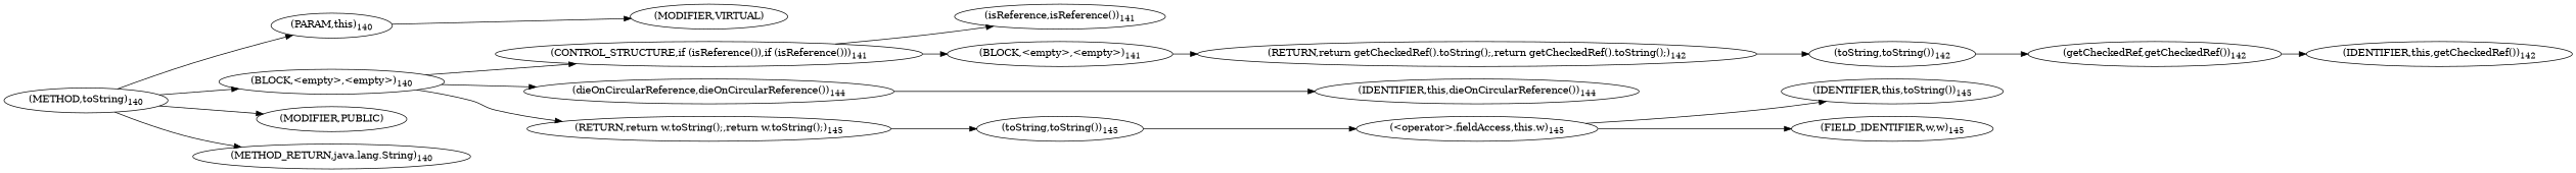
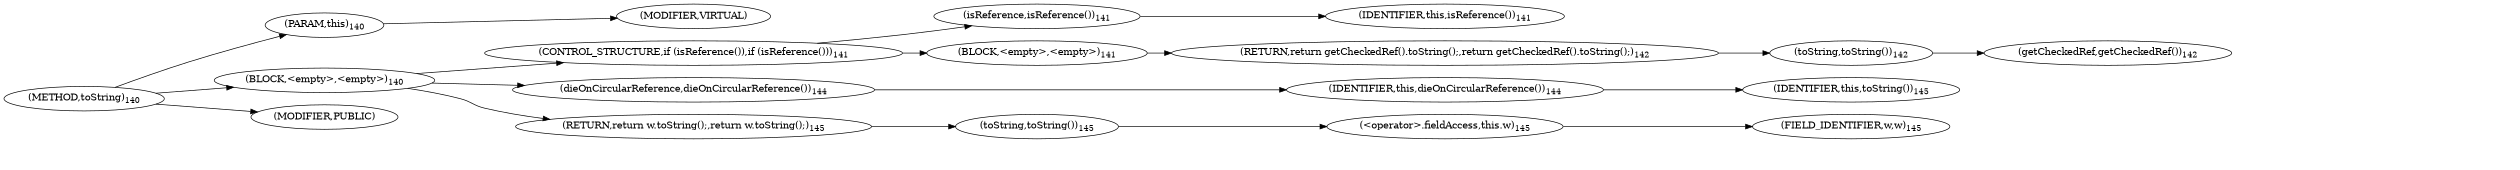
  digraph {
    rankdir=LR
    n1 [label=<(METHOD,toString)<SUB>140</SUB>>]
    n2 [label=<(PARAM,this)<SUB>140</SUB>>]
    n3 [label=<(BLOCK,&lt;empty&gt;,&lt;empty&gt;)<SUB>140</SUB>>]
    n4 [label=<(MODIFIER,PUBLIC)>]
-   n5 [label=<(METHOD_RETURN,java.lang.String)<SUB>140</SUB>>]
    n6 [label=<(MODIFIER,VIRTUAL)>]
    n7 [label=<(CONTROL_STRUCTURE,if (isReference()),if (isReference()))<SUB>141</SUB>>]
    n8 [label=<(dieOnCircularReference,dieOnCircularReference())<SUB>144</SUB>>]
    n9 [label=<(RETURN,return w.toString();,return w.toString();)<SUB>145</SUB>>]
    n10 [label=<(isReference,isReference())<SUB>141</SUB>>]
    n11 [label=<(BLOCK,&lt;empty&gt;,&lt;empty&gt;)<SUB>141</SUB>>]
    n12 [label=<(IDENTIFIER,this,dieOnCircularReference())<SUB>144</SUB>>]
    n13 [label=<(toString,toString())<SUB>145</SUB>>]
+   n14 [label=<(IDENTIFIER,this,isReference())<SUB>141</SUB>>]
    n15 [label=<(RETURN,return getCheckedRef().toString();,return getCheckedRef().toString();)<SUB>142</SUB>>]
    n16 [label=<(toString,toString())<SUB>142</SUB>>]
    n17 [label=<(getCheckedRef,getCheckedRef())<SUB>142</SUB>>]
-   n18 [label=<(IDENTIFIER,this,getCheckedRef())<SUB>142</SUB>>]
    n19 [label=<(&lt;operator&gt;.fieldAccess,this.w)<SUB>145</SUB>>]
    n20 [label=<(IDENTIFIER,this,toString())<SUB>145</SUB>>]
    n21 [label=<(FIELD_IDENTIFIER,w,w)<SUB>145</SUB>>]
    n1 -> n2
    n1 -> n3
    n1 -> n4
-   n1 -> n5
    n2 -> n6
    n3 -> n7
    n3 -> n8
    n3 -> n9
    n7 -> n10
    n7 -> n11
    n8 -> n12
    n9 -> n13
+   n10 -> n14
    n11 -> n15
    n13 -> n19
    n15 -> n16
    n16 -> n17
-   n17 -> n18
-   n19 -> n20
+   n12 -> n20
    n19 -> n21
  }
